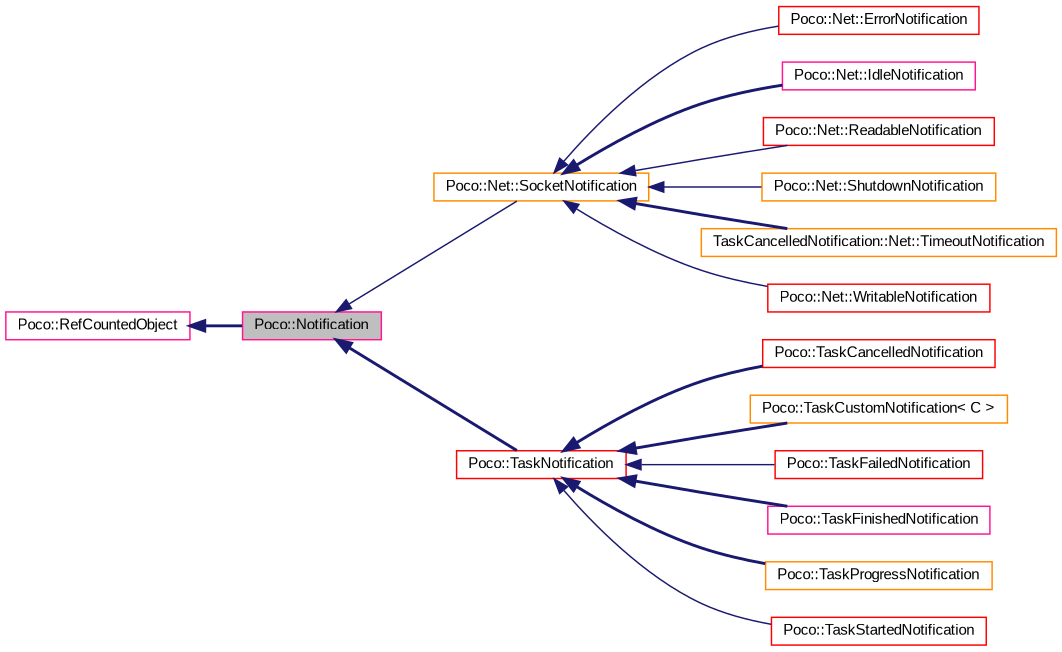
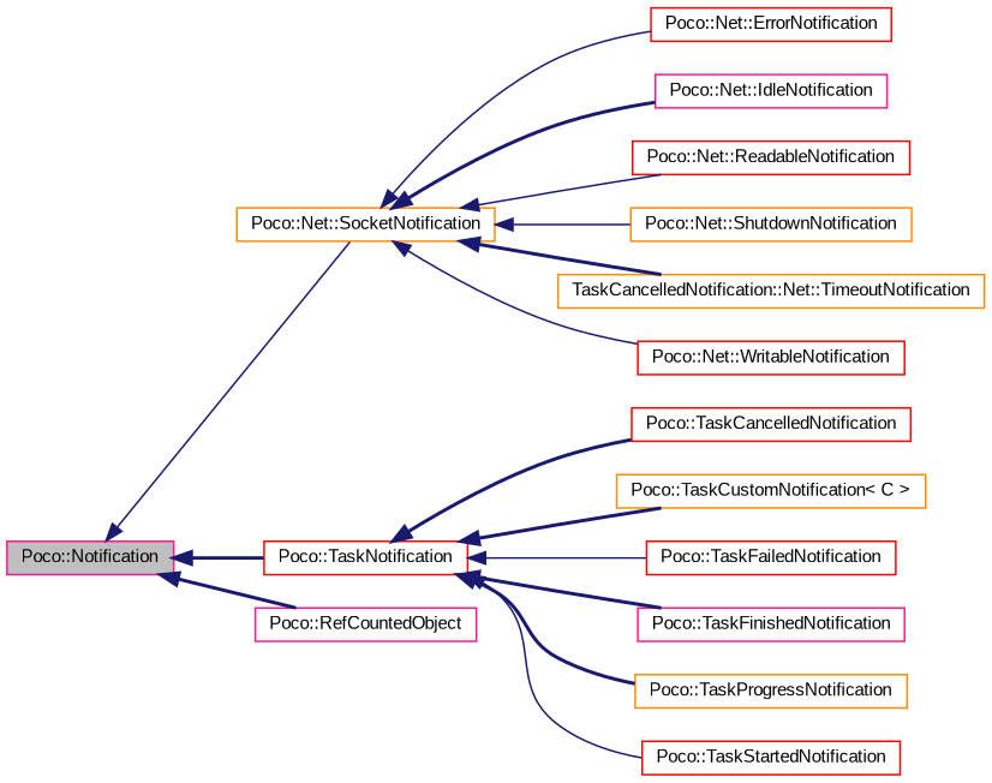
  digraph {
    fontname="Liberation Sans"
    rankdir=LR
    node [color=red fillcolor=white fontname="Liberation Sans" fontsize=10 shape=record style=filled]
    edge [color=midnightblue dir=back fontname="Liberation Sans" fontsize=10 labelfontname=Helvetica labelfontsize=10 style=bold]
    n1 [color=deeppink fillcolor=grey75 fontcolor=black height=0.2 label="Poco::Notification" width=0.4]
    n2 [color=darkorange height=0.2 label="Poco::Net::SocketNotification" width=0.4]
    n3 [height=0.2 label="Poco::TaskNotification" width=0.4]
    n4 [height=0.2 label="Poco::Net::ErrorNotification" width=0.4]
    n5 [color=deeppink height=0.2 label="Poco::Net::IdleNotification" width=0.4]
    n6 [height=0.2 label="Poco::Net::ReadableNotification" width=0.4]
    n7 [color=darkorange height=0.2 label="Poco::Net::ShutdownNotification" width=0.4]
    n8 [color=darkorange height=0.2 label="TaskCancelledNotification::Net::TimeoutNotification" width=0.4]
    n9 [height=0.2 label="Poco::Net::WritableNotification" width=0.4]
    n10 [height=0.2 label="Poco::TaskCancelledNotification" width=0.4]
    n11 [color=darkorange height=0.2 label="Poco::TaskCustomNotification\< C \>" width=0.4]
    n12 [height=0.2 label="Poco::TaskFailedNotification" width=0.4]
    n13 [color=deeppink height=0.2 label="Poco::TaskFinishedNotification" width=0.4]
    n14 [color=darkorange height=0.2 label="Poco::TaskProgressNotification" width=0.4]
    n15 [height=0.2 label="Poco::TaskStartedNotification" width=0.4]
    n16 [color=deeppink height=0.2 label="Poco::RefCountedObject" width=0.4]
    n1 -> n2 [style=solid]
    n1 -> n3
    n2 -> n4 [style=solid]
    n2 -> n5
    n2 -> n6 [style=solid]
    n2 -> n7 [style=solid]
    n2 -> n8
    n2 -> n9 [style=solid]
    n3 -> n10
    n3 -> n11
    n3 -> n12 [style=solid]
    n3 -> n13
    n3 -> n14
    n3 -> n15 [style=solid]
-   n16 -> n1
+   n1 -> n16
  }
